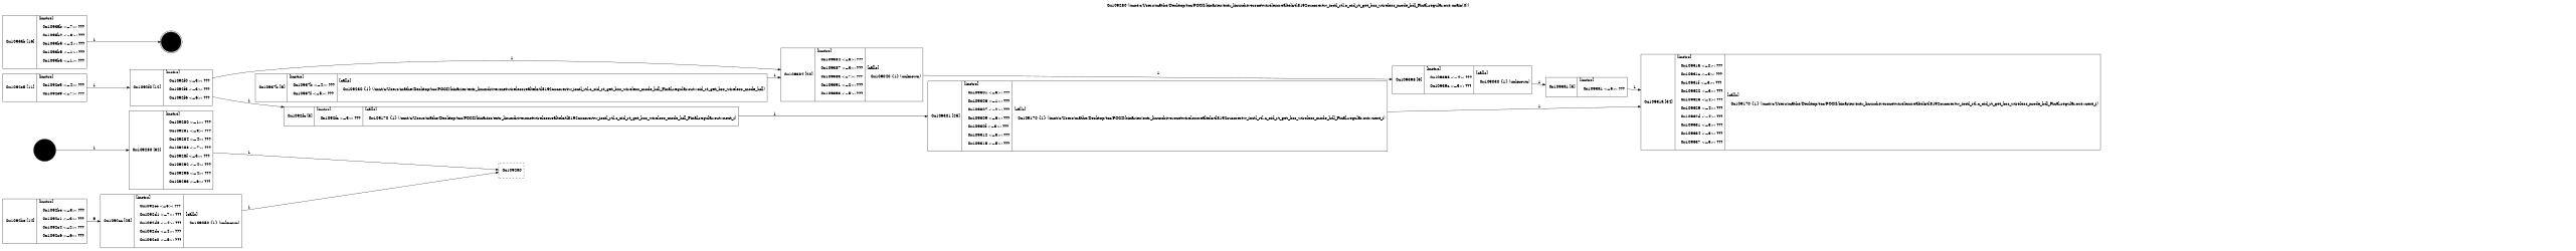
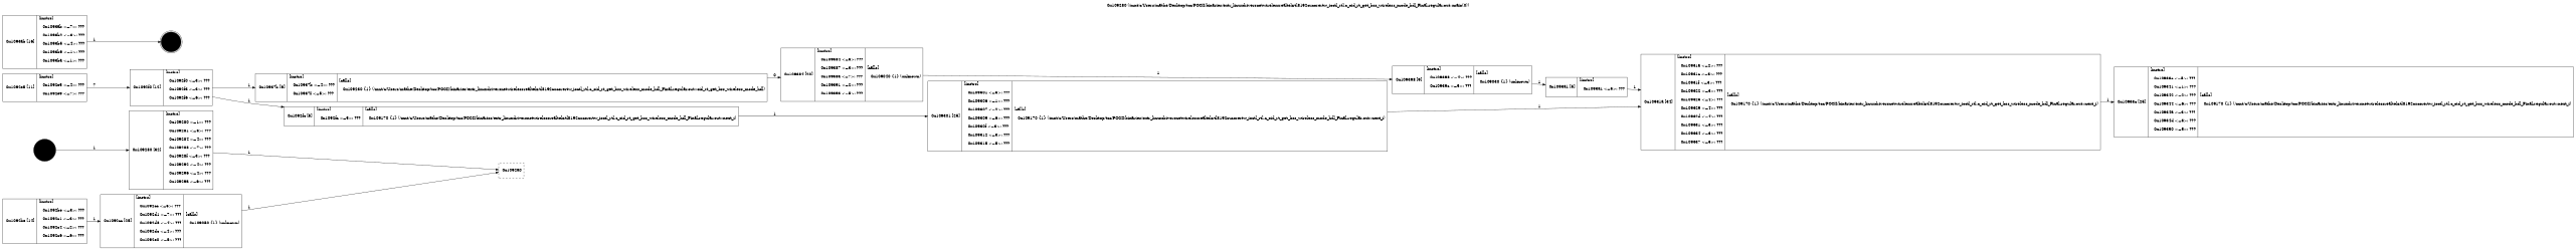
  digraph {
    label="0x109280 (/mnt/c/Users/mathe/Desktop/tcc/POCII/binaries/extr_linuxdriversnetwirelessrealtekrtl8192cucorertw_ioctl_rtl.c_oid_rt_get_bss_wireless_mode_hdl_Final-regular.out::main(0))"
    labelloc=t
    rankdir=LR
    node [shape=record]
    Entry [fillcolor=black height=0.3 shape=circle style=filled width=0.3]
    n2 [label="{\n     0x109280 [32]\l\n     | [instrs]\l\n     &nbsp;&nbsp;0x109280 \<+1\>: ???\l\n     &nbsp;&nbsp;0x109281 \<+3\>: ???\l\n     &nbsp;&nbsp;0x109284 \<+4\>: ???\l\n     &nbsp;&nbsp;0x109288 \<+7\>: ???\l\n     &nbsp;&nbsp;0x10928f \<+3\>: ???\l\n     &nbsp;&nbsp;0x109292 \<+4\>: ???\l\n     &nbsp;&nbsp;0x109296 \<+4\>: ???\l\n     &nbsp;&nbsp;0x10929a \<+6\>: ???\l\n  }"]
    n3 [label="{\n     0x1092a0\l\n  }" style=dashed]
    n4 [label="{\n     0x1092be [14]\l\n     | [instrs]\l\n     &nbsp;&nbsp;0x1092be \<+3\>: ???\l\n     &nbsp;&nbsp;0x1092c1 \<+3\>: ???\l\n     &nbsp;&nbsp;0x1092c4 \<+2\>: ???\l\n     &nbsp;&nbsp;0x1092c6 \<+6\>: ???\l\n  }"]
    n5 [label="{\n     0x1092cc [25]\l\n     | [instrs]\l\n     &nbsp;&nbsp;0x1092cc \<+5\>: ???\l\n     &nbsp;&nbsp;0x1092d1 \<+7\>: ???\l\n     &nbsp;&nbsp;0x1092d8 \<+4\>: ???\l\n     &nbsp;&nbsp;0x1092dc \<+4\>: ???\l\n     &nbsp;&nbsp;0x1092e0 \<+5\>: ???\l\n     | [calls]\l\n     &nbsp;&nbsp;0x109050 \{1\} (unknown)\l\n  }"]
    n6 [label="{\n     0x1092e5 [11]\l\n     | [instrs]\l\n     &nbsp;&nbsp;0x1092e5 \<+4\>: ???\l\n     &nbsp;&nbsp;0x1092e9 \<+7\>: ???\l\n  }"]
    n7 [label="{\n     0x1092f0 [12]\l\n     | [instrs]\l\n     &nbsp;&nbsp;0x1092f0 \<+3\>: ???\l\n     &nbsp;&nbsp;0x1092f3 \<+3\>: ???\l\n     &nbsp;&nbsp;0x1092f6 \<+6\>: ???\l\n  }"]
    Exit [fillcolor=black height=0.3 peripheries=2 shape=circle style=filled width=0.3]
    n9 [label="{\n     0x10937b [9]\l\n     | [instrs]\l\n     &nbsp;&nbsp;0x10937b \<+4\>: ???\l\n     &nbsp;&nbsp;0x10937f \<+5\>: ???\l\n     | [calls]\l\n     &nbsp;&nbsp;0x109230 \{1\} (/mnt/c/Users/mathe/Desktop/tcc/POCII/binaries/extr_linuxdriversnetwirelessrealtekrtl8192cucorertw_ioctl_rtl.c_oid_rt_get_bss_wireless_mode_hdl_Final-regular.out::oid_rt_get_bss_wireless_mode_hdl)\l\n  }"]
    n10 [label="{\n     0x1092fc [5]\l\n     | [instrs]\l\n     &nbsp;&nbsp;0x1092fc \<+5\>: ???\l\n     | [calls]\l\n     &nbsp;&nbsp;0x109170 \{1\} (/mnt/c/Users/mathe/Desktop/tcc/POCII/binaries/extr_linuxdriversnetwirelessrealtekrtl8192cucorertw_ioctl_rtl.c_oid_rt_get_bss_wireless_mode_hdl_Final-regular.out::next_i)\l\n  }"]
    n11 [label="{\n     0x109384 [20]\l\n     | [instrs]\l\n     &nbsp;&nbsp;0x109384 \<+3\>: ???\l\n     &nbsp;&nbsp;0x109387 \<+3\>: ???\l\n     &nbsp;&nbsp;0x10938a \<+7\>: ???\l\n     &nbsp;&nbsp;0x109391 \<+2\>: ???\l\n     &nbsp;&nbsp;0x109393 \<+5\>: ???\l\n     | [calls]\l\n     &nbsp;&nbsp;0x109040 \{1\} (unknown)\l\n  }"]
    n12 [label="{\n     0x109301 [25]\l\n     | [instrs]\l\n     &nbsp;&nbsp;0x109301 \<+5\>: ???\l\n     &nbsp;&nbsp;0x109306 \<+1\>: ???\l\n     &nbsp;&nbsp;0x109307 \<+2\>: ???\l\n     &nbsp;&nbsp;0x109309 \<+6\>: ???\l\n     &nbsp;&nbsp;0x10930f \<+3\>: ???\l\n     &nbsp;&nbsp;0x109312 \<+3\>: ???\l\n     &nbsp;&nbsp;0x109315 \<+5\>: ???\l\n     | [calls]\l\n     &nbsp;&nbsp;0x109170 \{1\} (/mnt/c/Users/mathe/Desktop/tcc/POCII/binaries/extr_linuxdriversnetwirelessrealtekrtl8192cucorertw_ioctl_rtl.c_oid_rt_get_bss_wireless_mode_hdl_Final-regular.out::next_i)\l\n  }"]
    n13 [label="{\n     0x109398 [9]\l\n     | [instrs]\l\n     &nbsp;&nbsp;0x109398 \<+4\>: ???\l\n     &nbsp;&nbsp;0x10939c \<+5\>: ???\l\n     | [calls]\l\n     &nbsp;&nbsp;0x109030 \{1\} (unknown)\l\n  }"]
    n14 [label="{\n     0x10931a [34]\l\n     | [instrs]\l\n     &nbsp;&nbsp;0x10931a \<+2\>: ???\l\n     &nbsp;&nbsp;0x10931c \<+3\>: ???\l\n     &nbsp;&nbsp;0x10931f \<+3\>: ???\l\n     &nbsp;&nbsp;0x109322 \<+3\>: ???\l\n     &nbsp;&nbsp;0x109325 \<+4\>: ???\l\n     &nbsp;&nbsp;0x109329 \<+4\>: ???\l\n     &nbsp;&nbsp;0x10932d \<+4\>: ???\l\n     &nbsp;&nbsp;0x109331 \<+3\>: ???\l\n     &nbsp;&nbsp;0x109334 \<+3\>: ???\l\n     &nbsp;&nbsp;0x109337 \<+5\>: ???\l\n     | [calls]\l\n     &nbsp;&nbsp;0x109170 \{1\} (/mnt/c/Users/mathe/Desktop/tcc/POCII/binaries/extr_linuxdriversnetwirelessrealtekrtl8192cucorertw_ioctl_rtl.c_oid_rt_get_bss_wireless_mode_hdl_Final-regular.out::next_i)\l\n  }"]
+   n15 [label="{\n     0x10933c [25]\l\n     | [instrs]\l\n     &nbsp;&nbsp;0x10933c \<+5\>: ???\l\n     &nbsp;&nbsp;0x109341 \<+1\>: ???\l\n     &nbsp;&nbsp;0x109342 \<+2\>: ???\l\n     &nbsp;&nbsp;0x109344 \<+6\>: ???\l\n     &nbsp;&nbsp;0x10934a \<+3\>: ???\l\n     &nbsp;&nbsp;0x10934d \<+3\>: ???\l\n     &nbsp;&nbsp;0x109350 \<+5\>: ???\l\n     | [calls]\l\n     &nbsp;&nbsp;0x109170 \{1\} (/mnt/c/Users/mathe/Desktop/tcc/POCII/binaries/extr_linuxdriversnetwirelessrealtekrtl8192cucorertw_ioctl_rtl.c_oid_rt_get_bss_wireless_mode_hdl_Final-regular.out::next_i)\l\n  }"]
    n16 [label="{\n     0x1093a1 [5]\l\n     | [instrs]\l\n     &nbsp;&nbsp;0x1093a1 \<+5\>: ???\l\n  }"]
    n17 [label="{\n     0x1093ab [16]\l\n     | [instrs]\l\n     &nbsp;&nbsp;0x1093ab \<+7\>: ???\l\n     &nbsp;&nbsp;0x1093b2 \<+3\>: ???\l\n     &nbsp;&nbsp;0x1093b5 \<+4\>: ???\l\n     &nbsp;&nbsp;0x1093b9 \<+1\>: ???\l\n     &nbsp;&nbsp;0x1093ba \<+1\>: ???\l\n  }"]
    Entry -> n2 [label=" 1"]
    n2 -> n3 [label=" 1"]
-   n4 -> n5 [label=" 9"]
+   n4 -> n5 [label=" 1"]
    n5 -> n3 [label=" 1"]
-   n6 -> n7 [label=" 1"]
-   n7 -> n11 [label=" 1"]
+   n6 -> n7 [label=" 7"]
+   n7 -> n9 [label=" 1"]
    n7 -> n10 [label=" 1"]
-   n9 -> n11 [label=" 1"]
+   n9 -> n11 [label=" 0"]
    n10 -> n12 [label=" 1"]
    n11 -> n13 [label=" 1"]
    n12 -> n14 [label=" 1"]
    n13 -> n16 [label=" 1"]
+   n14 -> n15 [label=" 1"]
    n16 -> n14 [label=" 1"]
    n17 -> Exit [label=" 1"]
  }
